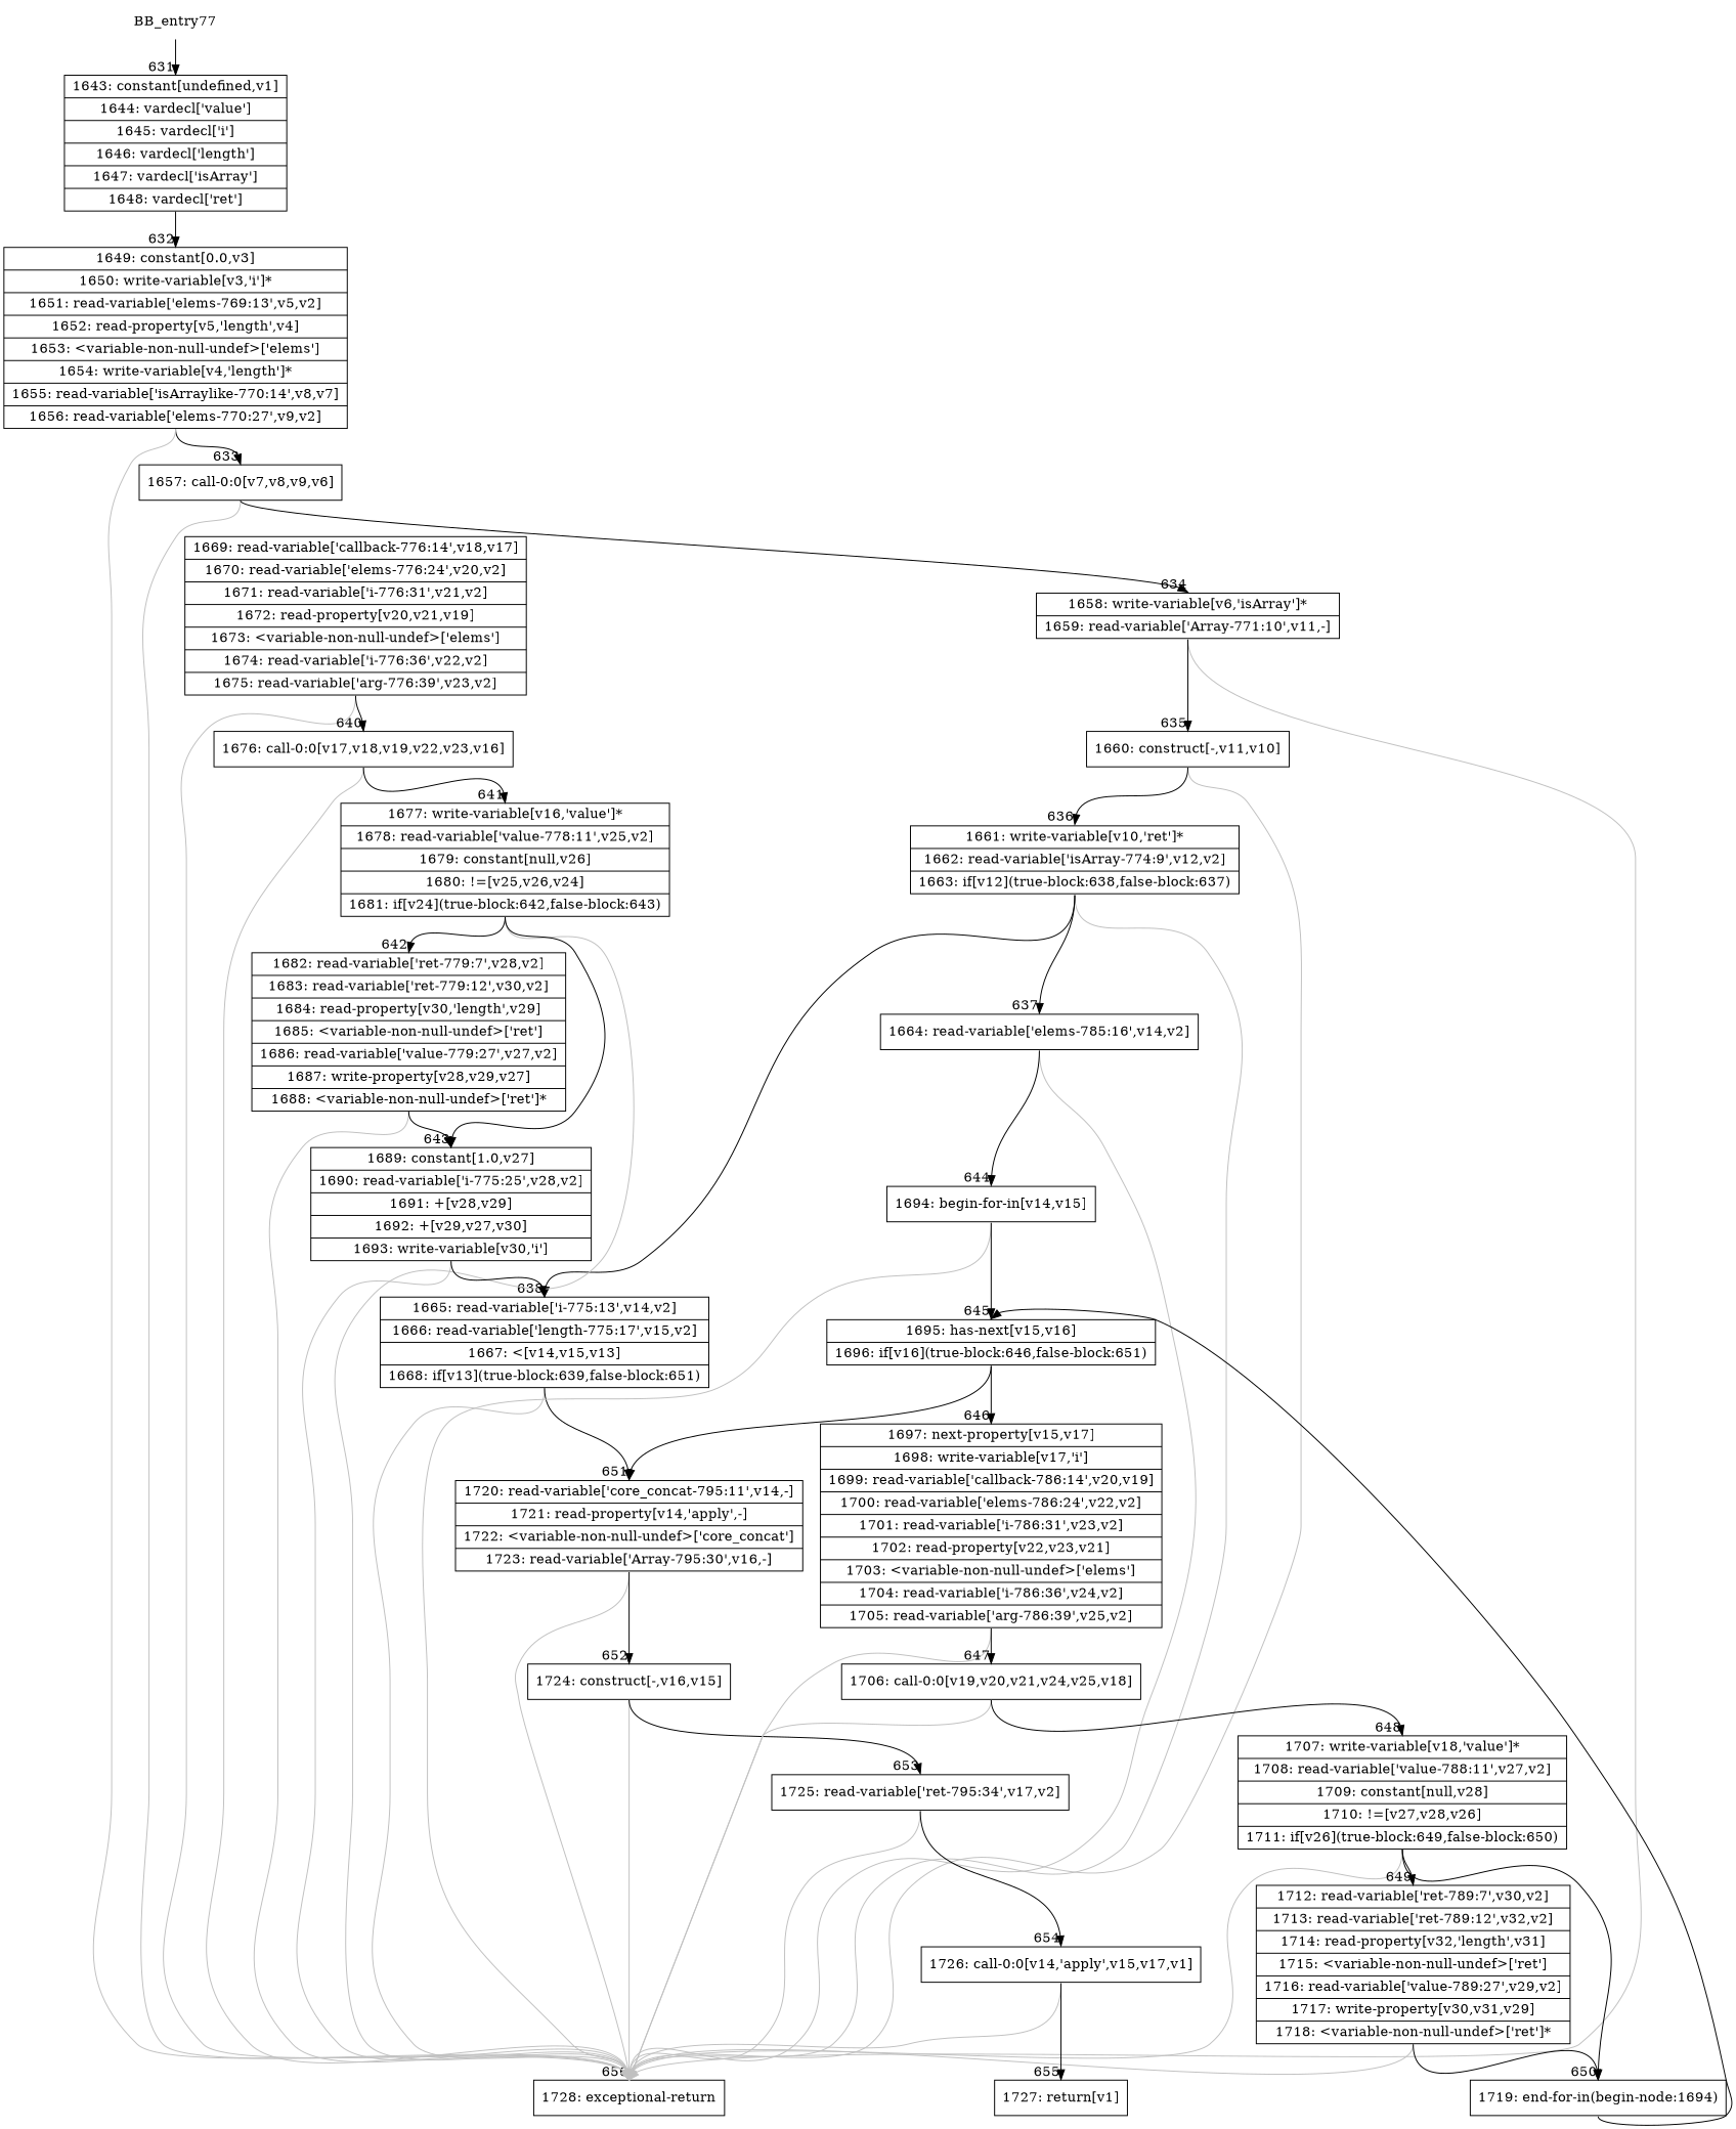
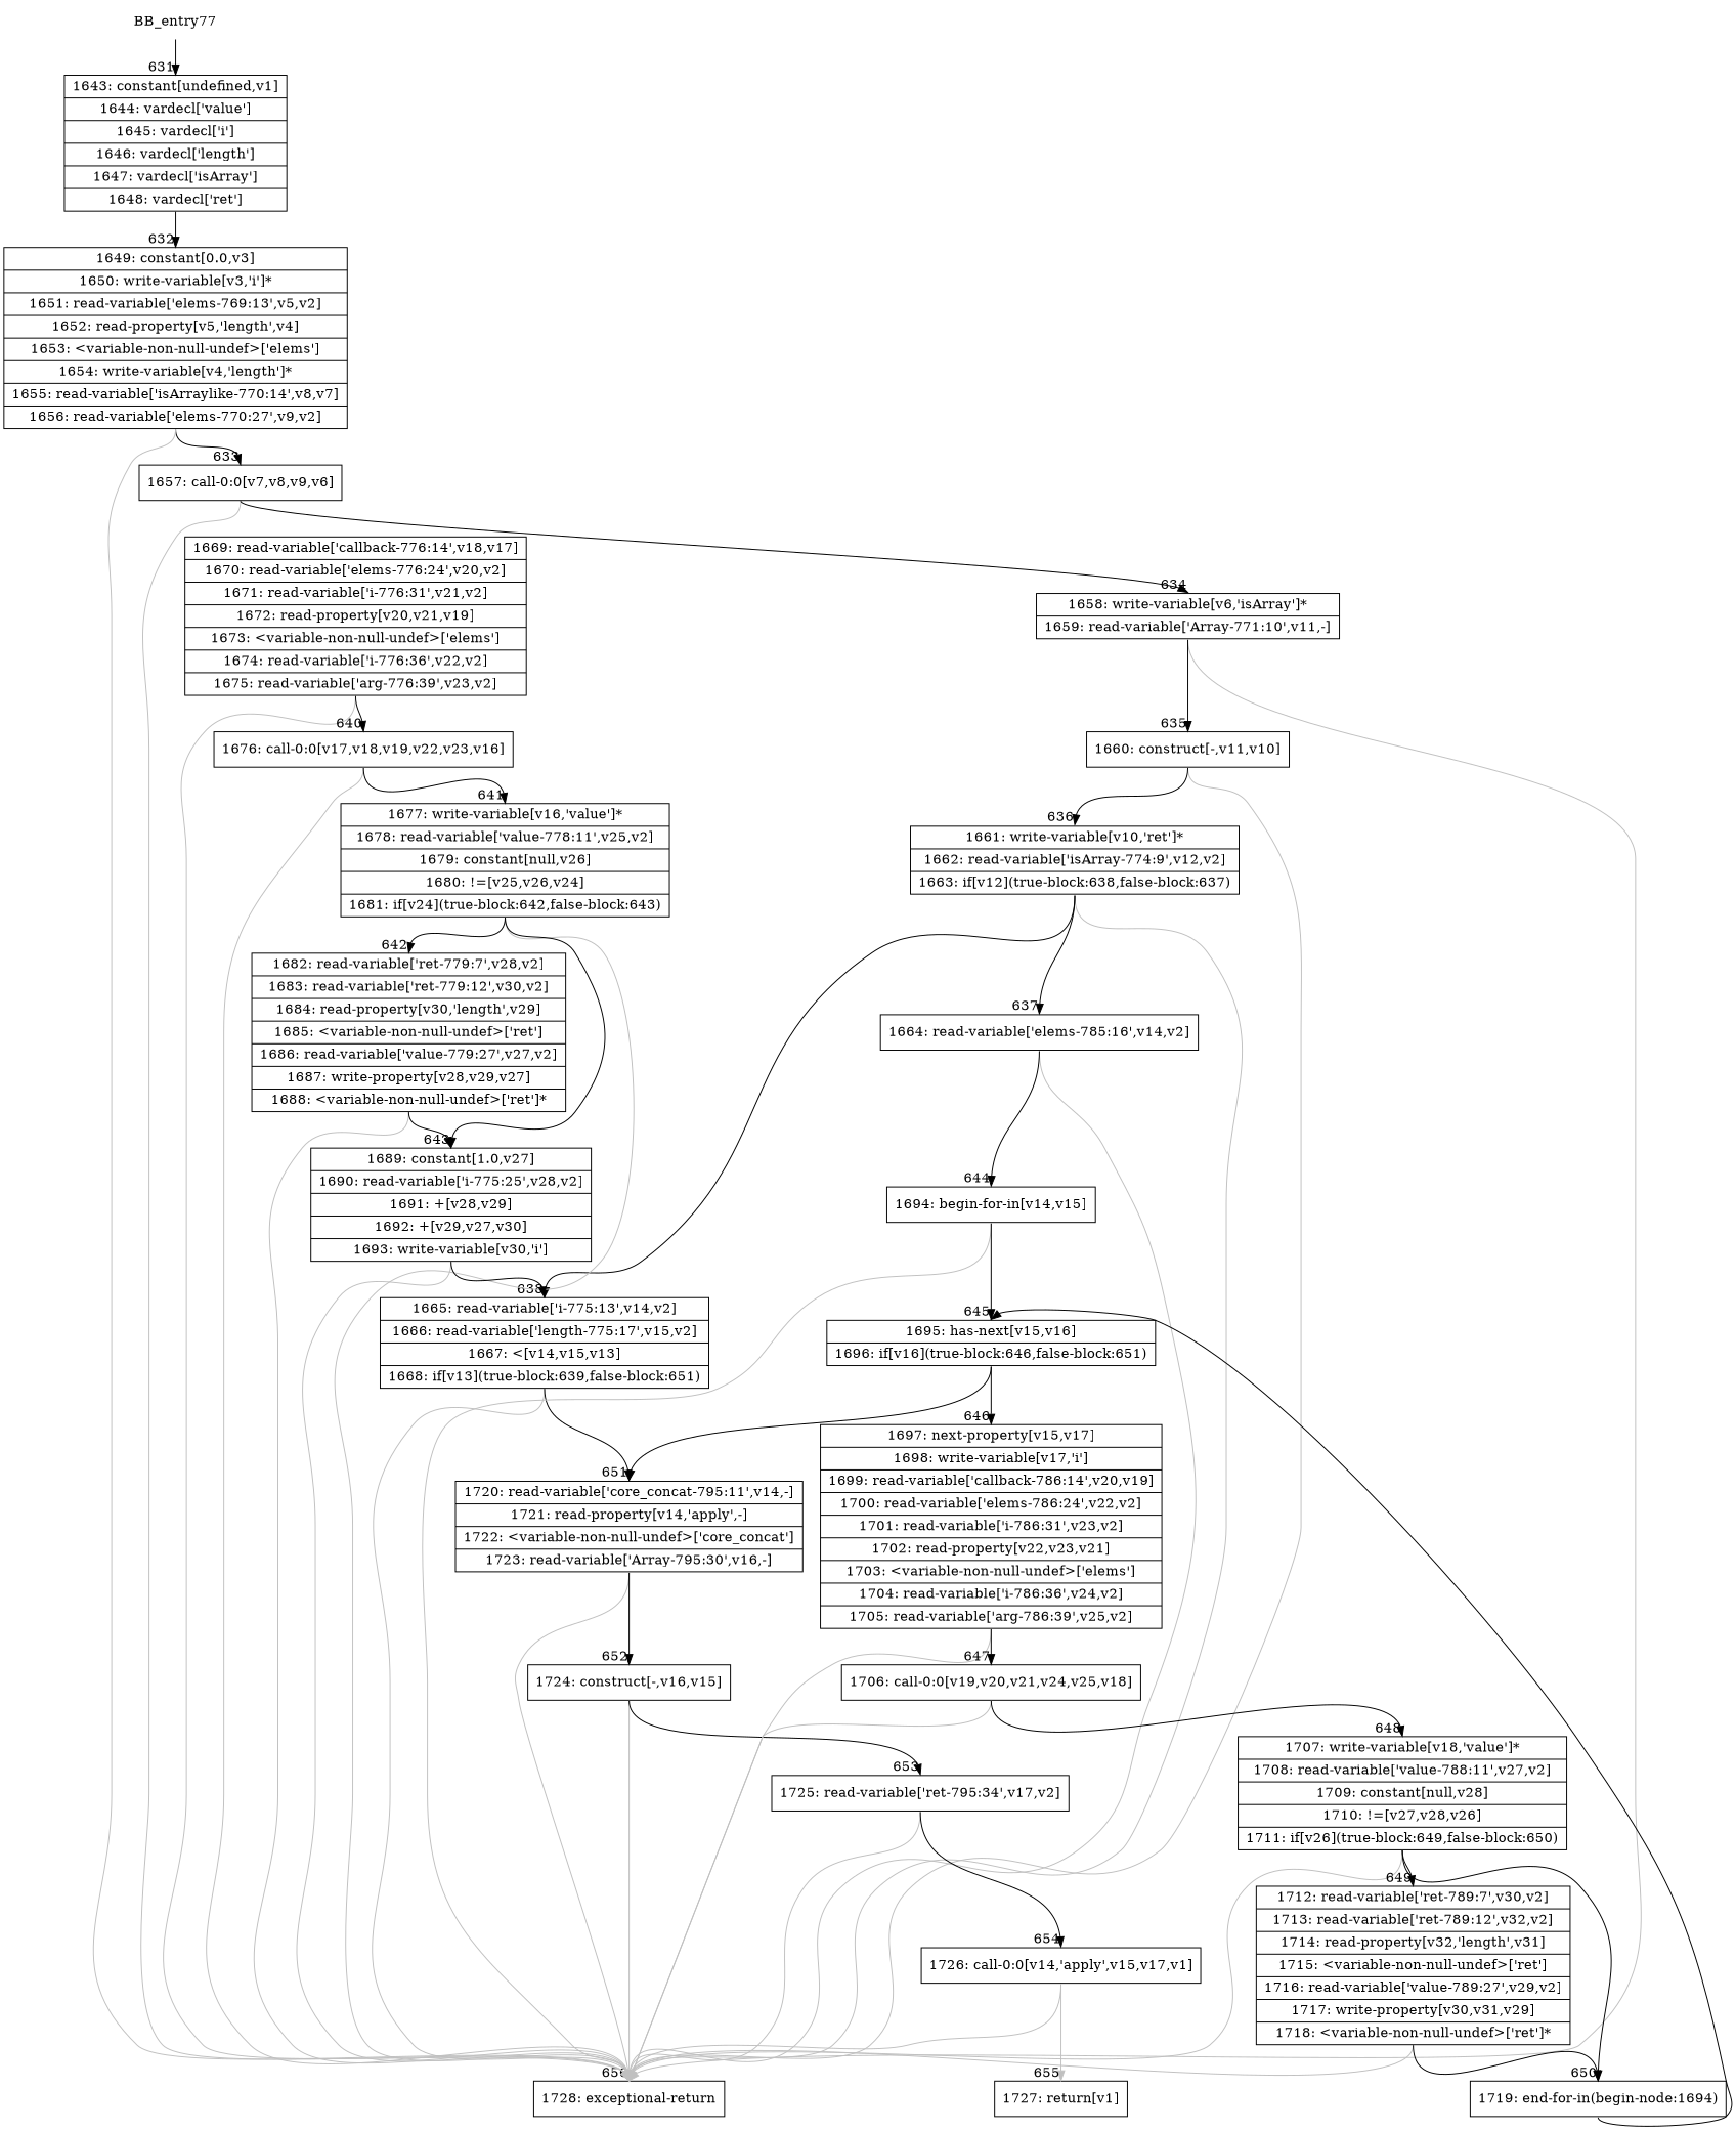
  digraph {
    rankdir=TD
    node [shape=record]
    edge [headport=n tailport=s]
    n1 [label=BB_entry77 shape=none]
    n2 [label="{1643: constant[undefined,v1]|1644: vardecl['value']|1645: vardecl['i']|1646: vardecl['length']|1647: vardecl['isArray']|1648: vardecl['ret']}"]
    n3 [label="{1649: constant[0.0,v3]|1650: write-variable[v3,'i']*|1651: read-variable['elems-769:13',v5,v2]|1652: read-property[v5,'length',v4]|1653: \<variable-non-null-undef\>['elems']|1654: write-variable[v4,'length']*|1655: read-variable['isArraylike-770:14',v8,v7]|1656: read-variable['elems-770:27',v9,v2]}"]
    n4 [label="{1657: call-0:0[v7,v8,v9,v6]}"]
    n5 [label="{1728: exceptional-return}"]
    n6 [label="{1658: write-variable[v6,'isArray']*|1659: read-variable['Array-771:10',v11,-]}"]
    n7 [label="{1660: construct[-,v11,v10]}"]
    n8 [label="{1661: write-variable[v10,'ret']*|1662: read-variable['isArray-774:9',v12,v2]|1663: if[v12](true-block:638,false-block:637)}"]
    n9 [label="{1665: read-variable['i-775:13',v14,v2]|1666: read-variable['length-775:17',v15,v2]|1667: \<[v14,v15,v13]|1668: if[v13](true-block:639,false-block:651)}"]
    n10 [label="{1664: read-variable['elems-785:16',v14,v2]}"]
    n11 [label="{1720: read-variable['core_concat-795:11',v14,-]|1721: read-property[v14,'apply',-]|1722: \<variable-non-null-undef\>['core_concat']|1723: read-variable['Array-795:30',v16,-]}"]
    n12 [label="{1694: begin-for-in[v14,v15]}"]
    n13 [label="{1669: read-variable['callback-776:14',v18,v17]|1670: read-variable['elems-776:24',v20,v2]|1671: read-variable['i-776:31',v21,v2]|1672: read-property[v20,v21,v19]|1673: \<variable-non-null-undef\>['elems']|1674: read-variable['i-776:36',v22,v2]|1675: read-variable['arg-776:39',v23,v2]}"]
    n14 [label="{1676: call-0:0[v17,v18,v19,v22,v23,v16]}"]
    n15 [label="{1724: construct[-,v16,v15]}"]
    n16 [label="{1695: has-next[v15,v16]|1696: if[v16](true-block:646,false-block:651)}"]
    n17 [label="{1697: next-property[v15,v17]|1698: write-variable[v17,'i']|1699: read-variable['callback-786:14',v20,v19]|1700: read-variable['elems-786:24',v22,v2]|1701: read-variable['i-786:31',v23,v2]|1702: read-property[v22,v23,v21]|1703: \<variable-non-null-undef\>['elems']|1704: read-variable['i-786:36',v24,v2]|1705: read-variable['arg-786:39',v25,v2]}"]
    n18 [label="{1677: write-variable[v16,'value']*|1678: read-variable['value-778:11',v25,v2]|1679: constant[null,v26]|1680: !=[v25,v26,v24]|1681: if[v24](true-block:642,false-block:643)}"]
    n19 [label="{1725: read-variable['ret-795:34',v17,v2]}"]
    n20 [label="{1682: read-variable['ret-779:7',v28,v2]|1683: read-variable['ret-779:12',v30,v2]|1684: read-property[v30,'length',v29]|1685: \<variable-non-null-undef\>['ret']|1686: read-variable['value-779:27',v27,v2]|1687: write-property[v28,v29,v27]|1688: \<variable-non-null-undef\>['ret']*}"]
    n21 [label="{1689: constant[1.0,v27]|1690: read-variable['i-775:25',v28,v2]|1691: +[v28,v29]|1692: +[v29,v27,v30]|1693: write-variable[v30,'i']}"]
    n22 [label="{1706: call-0:0[v19,v20,v21,v24,v25,v18]}"]
    n23 [label="{1707: write-variable[v18,'value']*|1708: read-variable['value-788:11',v27,v2]|1709: constant[null,v28]|1710: !=[v27,v28,v26]|1711: if[v26](true-block:649,false-block:650)}"]
    n24 [label="{1712: read-variable['ret-789:7',v30,v2]|1713: read-variable['ret-789:12',v32,v2]|1714: read-property[v32,'length',v31]|1715: \<variable-non-null-undef\>['ret']|1716: read-variable['value-789:27',v29,v2]|1717: write-property[v30,v31,v29]|1718: \<variable-non-null-undef\>['ret']*}"]
    n25 [label="{1719: end-for-in(begin-node:1694)}"]
    n26 [label="{1726: call-0:0[v14,'apply',v15,v17,v1]}"]
    n27 [label="{1727: return[v1]}"]
    n1 -> n2 [headlabel="    631"]
    n2 -> n3 [headlabel="      632"]
    n3 -> n4 [headlabel="      633"]
    n3 -> n5 [color=gray headlabel="      656"]
    n4 -> n5 [color=gray]
    n4 -> n6 [headlabel="      634"]
    n6 -> n5 [color=gray]
    n6 -> n7 [headlabel="      635"]
    n7 -> n5 [color=gray]
    n7 -> n8 [headlabel="      636"]
    n8 -> n5 [color=gray]
    n8 -> n9 [headlabel="      638"]
    n8 -> n10 [headlabel="      637"]
    n9 -> n5 [color=gray]
    n9 -> n11 [headlabel="      651"]
    n10 -> n5 [color=gray]
    n10 -> n12 [headlabel="      644"]
    n11 -> n5 [color=gray]
    n11 -> n15 [headlabel="      652"]
    n12 -> n5 [color=gray]
    n12 -> n16 [headlabel="      645"]
    n13 -> n5 [color=gray]
    n13 -> n14 [headlabel="      640"]
    n14 -> n5 [color=gray]
    n14 -> n18 [headlabel="      641"]
    n15 -> n5 [color=gray]
    n15 -> n19 [headlabel="      653"]
    n16 -> n11
    n16 -> n17 [headlabel="      646"]
    n17 -> n5 [color=gray]
    n17 -> n22 [headlabel="      647"]
    n18 -> n5 [color=gray]
    n18 -> n20 [headlabel="      642"]
    n18 -> n21 [headlabel="      643"]
    n19 -> n5 [color=gray]
    n19 -> n26 [headlabel="      654"]
    n20 -> n5 [color=gray]
    n20 -> n21
    n21 -> n5 [color=gray]
    n21 -> n9
    n22 -> n5 [color=gray]
    n22 -> n23 [headlabel="      648"]
    n23 -> n5 [color=gray]
    n23 -> n24 [headlabel="      649"]
    n23 -> n25 [headlabel="      650"]
    n24 -> n5 [color=gray]
    n24 -> n25
    n25 -> n16
    n26 -> n5 [color=gray]
-   n26 -> n27 [headlabel="      655"]
+   n26 -> n27 [headlabel="      655" color=gray]
  }
